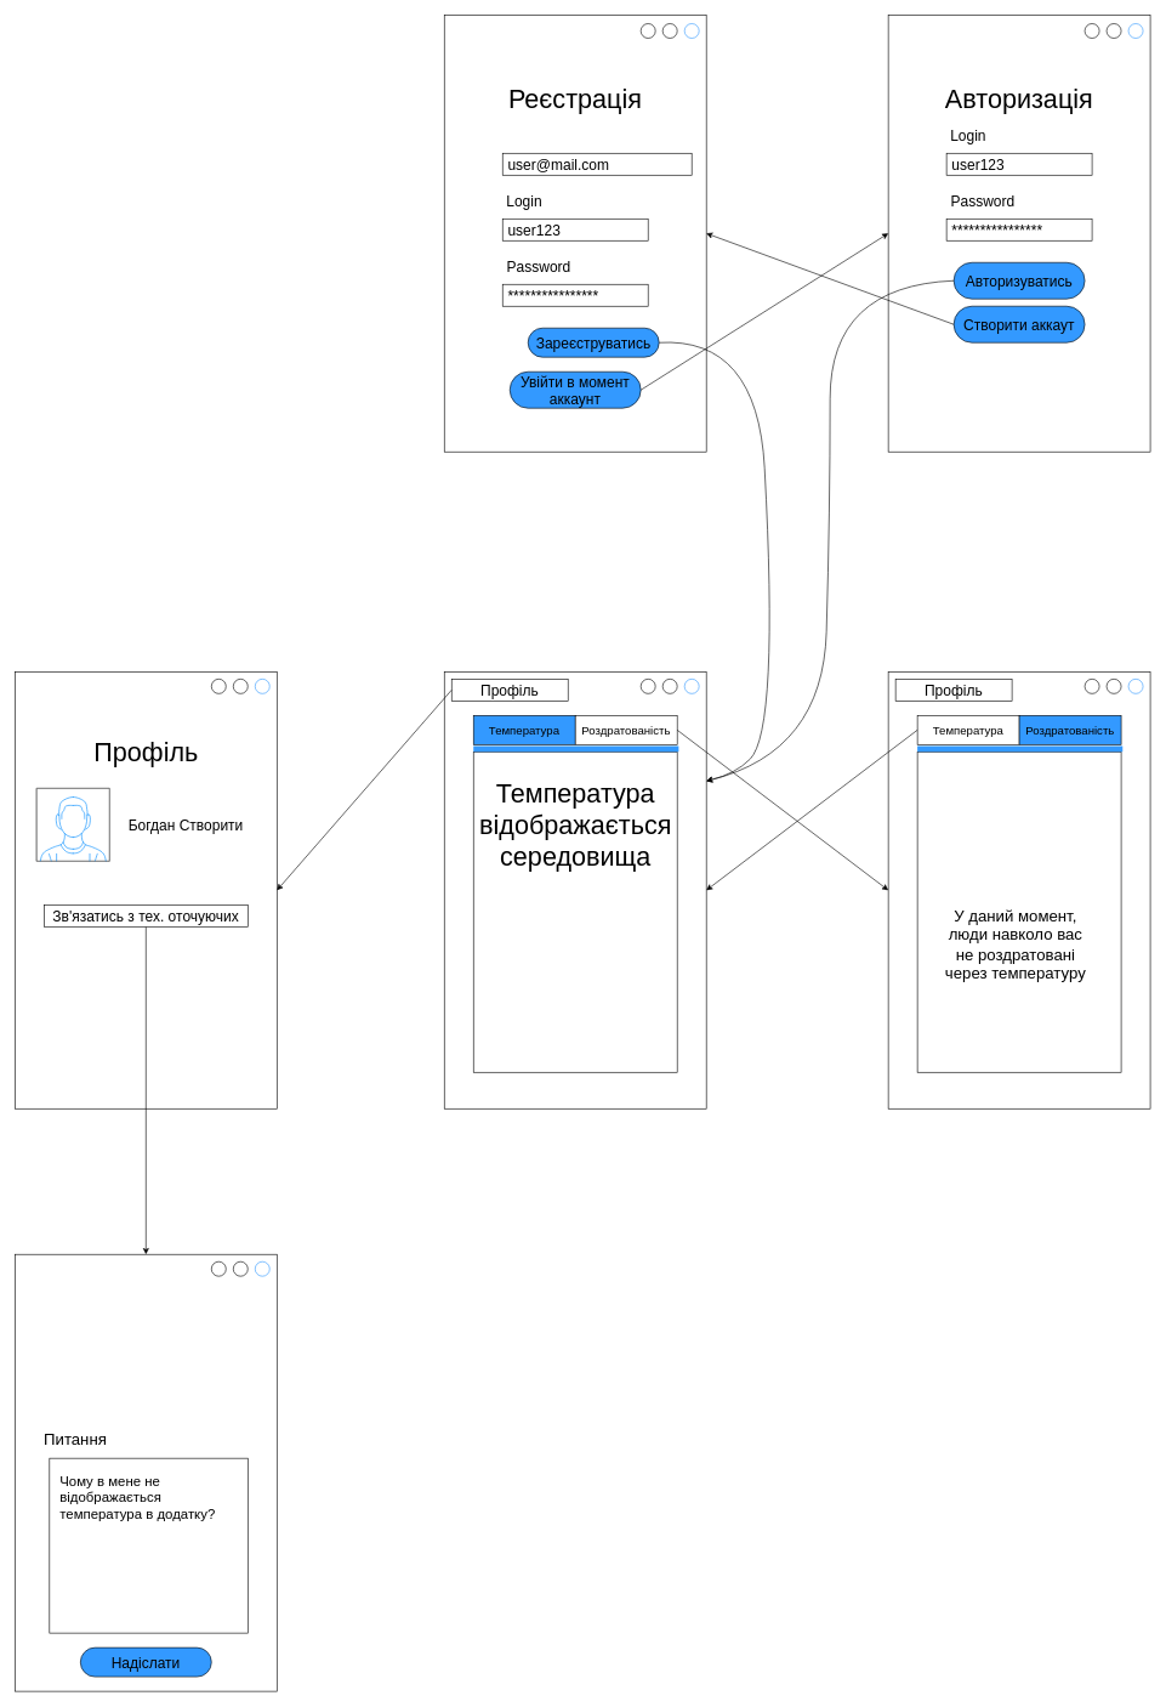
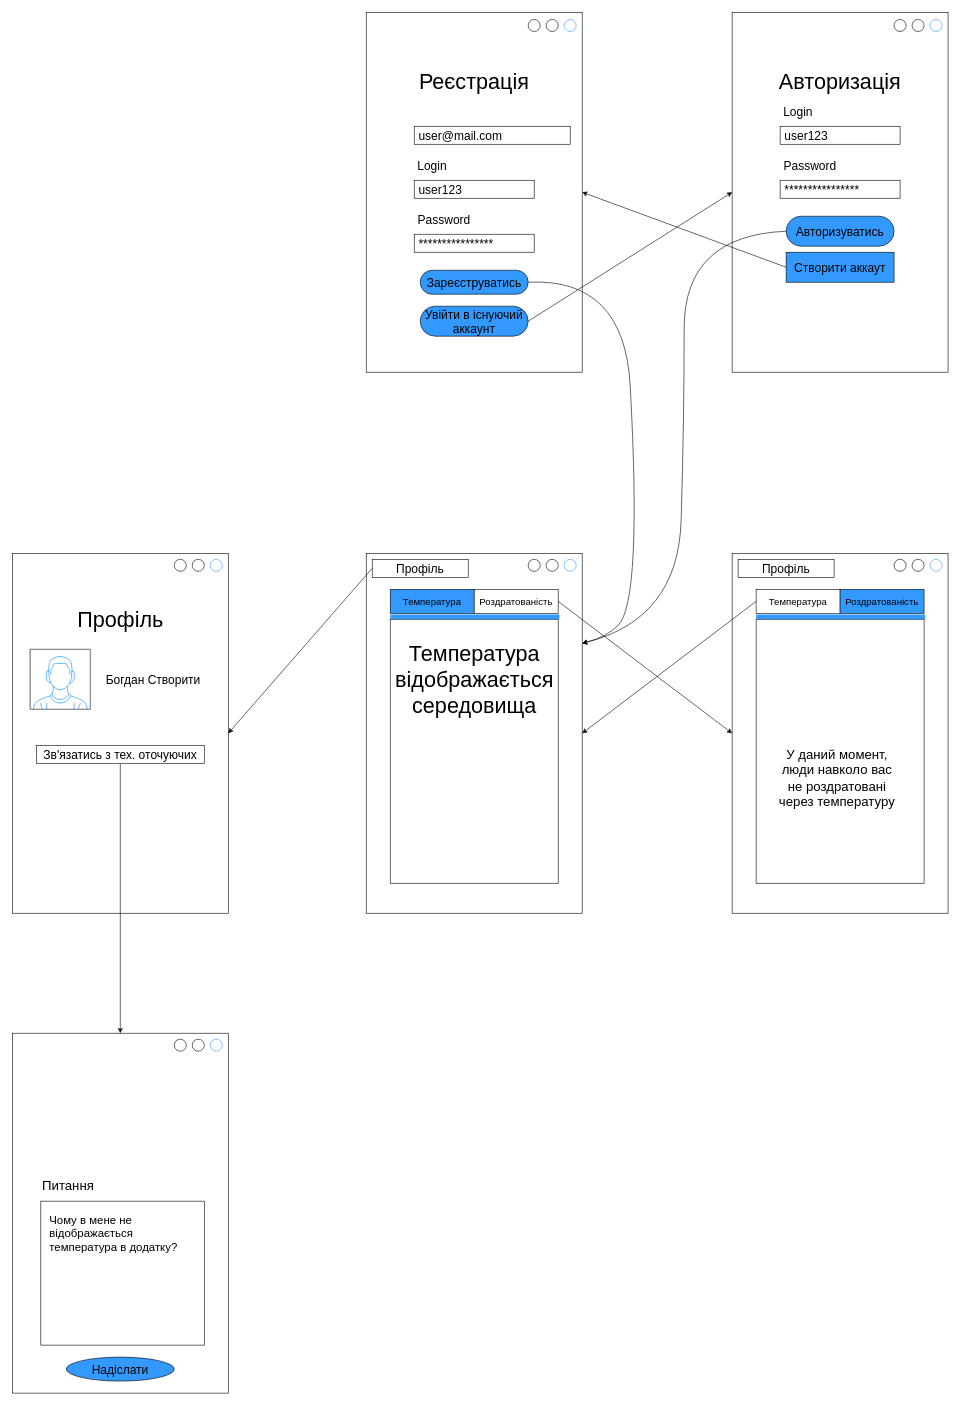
  <mxCell id="0" />
  <mxCell id="1" parent="0" />
  <mxCell id="2" value="" style="rounded=0;whiteSpace=wrap;html=1;" parent="1" vertex="1"><mxGeometry x="1220" y="20" width="360" height="600" as="geometry" /></mxCell>
  <mxCell id="3" value="" style="rounded=0;whiteSpace=wrap;html=1;" parent="1" vertex="1"><mxGeometry x="610" y="20" width="360" height="600" as="geometry" /></mxCell>
  <mxCell id="4" value="Реєстрація" style="text;html=1;strokeColor=none;fillColor=none;align=center;verticalAlign=middle;whiteSpace=wrap;rounded=0;fontSize=36;" parent="1" vertex="1"><mxGeometry x="675" y="110" width="230" height="50" as="geometry" /></mxCell>
  <mxCell id="5" value="&lt;span style=&quot;font-size: 20px;&quot;&gt;&amp;nbsp;user@mail.com&lt;/span&gt;" style="rounded=0;whiteSpace=wrap;html=1;align=left;" parent="1" vertex="1"><mxGeometry x="690" y="210" width="260" height="30" as="geometry" /></mxCell>
  <mxCell id="6" value="&lt;span style=&quot;font-size: 20px;&quot;&gt;&amp;nbsp;user123&lt;/span&gt;" style="rounded=0;whiteSpace=wrap;html=1;align=left;" parent="1" vertex="1"><mxGeometry x="690" y="300" width="200" height="30" as="geometry" /></mxCell>
  <mxCell id="7" value="Login" style="text;html=1;strokeColor=none;fillColor=none;align=center;verticalAlign=middle;whiteSpace=wrap;rounded=0;fontSize=20;" parent="1" vertex="1"><mxGeometry x="690" y="260" width="60" height="30" as="geometry" /></mxCell>
  <mxCell id="8" value="&lt;font style=&quot;font-size: 20px;&quot;&gt;&amp;nbsp;****************&lt;/font&gt;" style="rounded=0;whiteSpace=wrap;html=1;align=left;" parent="1" vertex="1"><mxGeometry x="690" y="390" width="200" height="30" as="geometry" /></mxCell>
  <mxCell id="9" value="Password" style="text;html=1;strokeColor=none;fillColor=none;align=center;verticalAlign=middle;whiteSpace=wrap;rounded=0;fontSize=20;" parent="1" vertex="1"><mxGeometry x="710" y="350" width="60" height="30" as="geometry" /></mxCell>
- <mxCell id="10" value="&lt;font style=&quot;font-size: 20px;&quot;&gt;Зареєструватись&lt;/font&gt;" style="rounded=1;whiteSpace=wrap;html=1;arcSize=50;fillColor=#3399FF;" parent="1" vertex="1"><mxGeometry x="725" y="450" width="180" height="40" as="geometry" /></mxCell>
- <mxCell id="11" value="&lt;font style=&quot;font-size: 20px;&quot;&gt;Увійти в момент аккаунт&lt;/font&gt;" style="rounded=1;whiteSpace=wrap;html=1;arcSize=50;fillColor=#3399FF;" parent="1" vertex="1"><mxGeometry x="700" y="510" width="180" height="50" as="geometry" /></mxCell>
+ <mxCell id="10" value="&lt;font style=&quot;font-size: 20px;&quot;&gt;Зареєструватись&lt;/font&gt;" style="rounded=1;whiteSpace=wrap;html=1;arcSize=50;fillColor=#3399FF;" parent="1" vertex="1"><mxGeometry x="700" y="450" width="180" height="40" as="geometry" /></mxCell>
+ <mxCell id="11" value="&lt;font style=&quot;font-size: 20px;&quot;&gt;Увійти в існуючий аккаунт&lt;/font&gt;" style="rounded=1;whiteSpace=wrap;html=1;arcSize=50;fillColor=#3399FF;" parent="1" vertex="1"><mxGeometry x="700" y="510" width="180" height="50" as="geometry" /></mxCell>
  <mxCell id="12" value="Авторизація" style="text;html=1;strokeColor=none;fillColor=none;align=center;verticalAlign=middle;whiteSpace=wrap;rounded=0;fontSize=36;" parent="1" vertex="1"><mxGeometry x="1285" y="110" width="230" height="50" as="geometry" /></mxCell>
  <mxCell id="13" value="&lt;span style=&quot;font-size: 20px;&quot;&gt;&amp;nbsp;user123&lt;/span&gt;" style="rounded=0;whiteSpace=wrap;html=1;align=left;" parent="1" vertex="1"><mxGeometry x="1300" y="210" width="200" height="30" as="geometry" /></mxCell>
  <mxCell id="14" value="Login" style="text;html=1;strokeColor=none;fillColor=none;align=center;verticalAlign=middle;whiteSpace=wrap;rounded=0;fontSize=20;" parent="1" vertex="1"><mxGeometry x="1300" y="170" width="60" height="30" as="geometry" /></mxCell>
  <mxCell id="15" value="&lt;font style=&quot;font-size: 20px;&quot;&gt;&amp;nbsp;****************&lt;/font&gt;" style="rounded=0;whiteSpace=wrap;html=1;align=left;" parent="1" vertex="1"><mxGeometry x="1300" y="300" width="200" height="30" as="geometry" /></mxCell>
  <mxCell id="16" value="Password" style="text;html=1;strokeColor=none;fillColor=none;align=center;verticalAlign=middle;whiteSpace=wrap;rounded=0;fontSize=20;" parent="1" vertex="1"><mxGeometry x="1320" y="260" width="60" height="30" as="geometry" /></mxCell>
  <mxCell id="17" value="&lt;font style=&quot;font-size: 20px;&quot;&gt;Авторизуватись&lt;/font&gt;" style="rounded=1;whiteSpace=wrap;html=1;arcSize=50;fillColor=#3399FF;" parent="1" vertex="1"><mxGeometry x="1310" y="360" width="180" height="50" as="geometry" /></mxCell>
- <mxCell id="18" value="&lt;font style=&quot;font-size: 20px;&quot;&gt;Створити аккаут&lt;/font&gt;" style="rounded=1;whiteSpace=wrap;html=1;arcSize=50;fillColor=#3399FF;" parent="1" vertex="1"><mxGeometry x="1310" y="420" width="180" height="50" as="geometry" /></mxCell>
+ <mxCell id="18" value="&lt;font style=&quot;font-size: 20px;&quot;&gt;Створити аккаут&lt;/font&gt;" style="whiteSpace=wrap;html=1;arcSize=50;fillColor=#3399FF;rounded=0;" parent="1" vertex="1"><mxGeometry x="1310" y="420" width="180" height="50" as="geometry" /></mxCell>
  <mxCell id="19" value="" style="endArrow=classic;html=1;rounded=0;exitX=0;exitY=0.5;exitDx=0;exitDy=0;entryX=1;entryY=0.5;entryDx=0;entryDy=0;" parent="1" source="18" target="3" edge="1"><mxGeometry width="50" height="50" relative="1" as="geometry"><mxPoint x="830" y="12" as="sourcePoint" /><mxPoint x="880" y="-38" as="targetPoint" /></mxGeometry></mxCell>
  <mxCell id="20" value="" style="endArrow=classic;html=1;rounded=0;exitX=1;exitY=0.5;exitDx=0;exitDy=0;entryX=0;entryY=0.5;entryDx=0;entryDy=0;" parent="1" source="11" target="2" edge="1"><mxGeometry width="50" height="50" relative="1" as="geometry"><mxPoint x="1320" y="455" as="sourcePoint" /><mxPoint x="980" y="480" as="targetPoint" /></mxGeometry></mxCell>
  <mxCell id="21" value="" style="rounded=0;whiteSpace=wrap;html=1;" parent="1" vertex="1"><mxGeometry x="610" y="922" width="360" height="600" as="geometry" /></mxCell>
  <mxCell id="22" value="" style="rounded=0;whiteSpace=wrap;html=1;" parent="1" vertex="1"><mxGeometry x="650" y="1032" width="280" height="440" as="geometry" /></mxCell>
  <mxCell id="23" value="Температура відображається середовища" style="text;html=1;strokeColor=none;fillColor=none;align=center;verticalAlign=middle;whiteSpace=wrap;rounded=0;fontSize=36;" parent="1" vertex="1"><mxGeometry x="657.5" y="1052" width="265" height="160" as="geometry" /></mxCell>
  <mxCell id="24" value="&lt;font style=&quot;font-size: 16px;&quot;&gt;Температура&lt;/font&gt;" style="rounded=0;whiteSpace=wrap;html=1;fillColor=#3399FF;" parent="1" vertex="1"><mxGeometry x="650" y="982" width="140" height="40" as="geometry" /></mxCell>
  <mxCell id="25" value="&lt;font style=&quot;font-size: 16px;&quot;&gt;Роздратованість&lt;/font&gt;" style="rounded=0;whiteSpace=wrap;html=1;" parent="1" vertex="1"><mxGeometry x="790" y="982" width="140" height="40" as="geometry" /></mxCell>
  <mxCell id="26" value="" style="endArrow=none;html=1;rounded=0;strokeWidth=8;strokeColor=#3399FF;" parent="1" edge="1"><mxGeometry width="50" height="50" relative="1" as="geometry"><mxPoint x="932" y="1028" as="sourcePoint" /><mxPoint x="650" y="1028" as="targetPoint" /></mxGeometry></mxCell>
  <mxCell id="27" value="" style="rounded=0;whiteSpace=wrap;html=1;" parent="1" vertex="1"><mxGeometry x="1220" y="922" width="360" height="600" as="geometry" /></mxCell>
  <mxCell id="28" value="" style="rounded=0;whiteSpace=wrap;html=1;" parent="1" vertex="1"><mxGeometry x="1260" y="1032" width="280" height="440" as="geometry" /></mxCell>
  <mxCell id="29" value="&lt;font style=&quot;font-size: 16px;&quot;&gt;Температура&lt;/font&gt;" style="rounded=0;whiteSpace=wrap;html=1;fillColor=#FFFFFF;" parent="1" vertex="1"><mxGeometry x="1260" y="982" width="140" height="40" as="geometry" /></mxCell>
  <mxCell id="30" value="&lt;font style=&quot;font-size: 16px;&quot;&gt;Роздратованість&lt;/font&gt;" style="rounded=0;whiteSpace=wrap;html=1;fillColor=#3399FF;" parent="1" vertex="1"><mxGeometry x="1400" y="982" width="140" height="40" as="geometry" /></mxCell>
  <mxCell id="31" value="" style="endArrow=none;html=1;rounded=0;strokeWidth=8;strokeColor=#3399FF;" parent="1" edge="1"><mxGeometry width="50" height="50" relative="1" as="geometry"><mxPoint x="1542" y="1028" as="sourcePoint" /><mxPoint x="1260" y="1028" as="targetPoint" /></mxGeometry></mxCell>
  <mxCell id="32" value="&lt;span style=&quot;font-size: 22px;&quot;&gt;У даний момент, люди навколо вас не роздратовані через температуру&lt;/span&gt;" style="text;html=1;strokeColor=none;fillColor=none;align=center;verticalAlign=middle;whiteSpace=wrap;rounded=0;" parent="1" vertex="1"><mxGeometry x="1295" y="1242" width="200" height="110" as="geometry" /></mxCell>
  <mxCell id="33" value="" style="curved=1;endArrow=classic;html=1;rounded=0;exitX=1;exitY=0.5;exitDx=0;exitDy=0;entryX=1;entryY=0.25;entryDx=0;entryDy=0;" parent="1" source="10" target="21" edge="1"><mxGeometry width="50" height="50" relative="1" as="geometry"><mxPoint x="1010" y="822" as="sourcePoint" /><mxPoint x="1060" y="772" as="targetPoint" /><Array as="points"><mxPoint x="1040" y="462" /><mxPoint x="1060" y="822" /><mxPoint x="1050" y="1022" /><mxPoint x="1010" y="1062" /></Array></mxGeometry></mxCell>
  <mxCell id="34" value="" style="curved=1;endArrow=classic;html=1;rounded=0;exitX=0;exitY=0.5;exitDx=0;exitDy=0;entryX=1;entryY=0.25;entryDx=0;entryDy=0;" parent="1" source="17" target="21" edge="1"><mxGeometry width="50" height="50" relative="1" as="geometry"><mxPoint x="1010" y="822" as="sourcePoint" /><mxPoint x="1060" y="772" as="targetPoint" /><Array as="points"><mxPoint x="1140" y="392" /><mxPoint x="1140" y="702" /><mxPoint x="1130" y="1032" /></Array></mxGeometry></mxCell>
  <mxCell id="35" value="" style="ellipse;whiteSpace=wrap;html=1;" parent="1" vertex="1"><mxGeometry x="880" y="32" width="20" height="20" as="geometry" /></mxCell>
  <mxCell id="36" value="" style="ellipse;whiteSpace=wrap;html=1;" parent="1" vertex="1"><mxGeometry x="910" y="32" width="20" height="20" as="geometry" /></mxCell>
  <mxCell id="37" value="" style="ellipse;whiteSpace=wrap;html=1;strokeColor=#3399FF;" parent="1" vertex="1"><mxGeometry x="940" y="32" width="20" height="20" as="geometry" /></mxCell>
  <mxCell id="38" value="" style="ellipse;whiteSpace=wrap;html=1;" parent="1" vertex="1"><mxGeometry x="1490" y="32" width="20" height="20" as="geometry" /></mxCell>
  <mxCell id="39" value="" style="ellipse;whiteSpace=wrap;html=1;" parent="1" vertex="1"><mxGeometry x="1520" y="32" width="20" height="20" as="geometry" /></mxCell>
  <mxCell id="40" value="" style="ellipse;whiteSpace=wrap;html=1;strokeColor=#3399FF;" parent="1" vertex="1"><mxGeometry x="1550" y="32" width="20" height="20" as="geometry" /></mxCell>
  <mxCell id="41" value="" style="ellipse;whiteSpace=wrap;html=1;" parent="1" vertex="1"><mxGeometry x="1490" y="932" width="20" height="20" as="geometry" /></mxCell>
  <mxCell id="42" value="" style="ellipse;whiteSpace=wrap;html=1;" parent="1" vertex="1"><mxGeometry x="1520" y="932" width="20" height="20" as="geometry" /></mxCell>
  <mxCell id="43" value="" style="ellipse;whiteSpace=wrap;html=1;strokeColor=#3399FF;" parent="1" vertex="1"><mxGeometry x="1550" y="932" width="20" height="20" as="geometry" /></mxCell>
  <mxCell id="44" value="" style="ellipse;whiteSpace=wrap;html=1;" parent="1" vertex="1"><mxGeometry x="880" y="932" width="20" height="20" as="geometry" /></mxCell>
  <mxCell id="45" value="" style="ellipse;whiteSpace=wrap;html=1;" parent="1" vertex="1"><mxGeometry x="910" y="932" width="20" height="20" as="geometry" /></mxCell>
  <mxCell id="46" value="" style="ellipse;whiteSpace=wrap;html=1;strokeColor=#3399FF;" parent="1" vertex="1"><mxGeometry x="940" y="932" width="20" height="20" as="geometry" /></mxCell>
  <mxCell id="47" value="" style="rounded=0;whiteSpace=wrap;html=1;" parent="1" vertex="1"><mxGeometry x="20" y="922" width="360" height="600" as="geometry" /></mxCell>
  <mxCell id="48" value="" style="ellipse;whiteSpace=wrap;html=1;" parent="1" vertex="1"><mxGeometry x="290" y="932" width="20" height="20" as="geometry" /></mxCell>
  <mxCell id="49" value="" style="ellipse;whiteSpace=wrap;html=1;" parent="1" vertex="1"><mxGeometry x="320" y="932" width="20" height="20" as="geometry" /></mxCell>
  <mxCell id="50" value="" style="ellipse;whiteSpace=wrap;html=1;strokeColor=#3399FF;" parent="1" vertex="1"><mxGeometry x="350" y="932" width="20" height="20" as="geometry" /></mxCell>
  <mxCell id="51" value="&lt;font style=&quot;font-size: 20px;&quot;&gt;Профіль&lt;/font&gt;" style="rounded=0;whiteSpace=wrap;html=1;" parent="1" vertex="1"><mxGeometry x="620" y="932" width="160" height="30" as="geometry" /></mxCell>
  <mxCell id="52" value="" style="endArrow=classic;html=1;rounded=0;entryX=1;entryY=0.5;entryDx=0;entryDy=0;exitX=0;exitY=0.5;exitDx=0;exitDy=0;" parent="1" source="51" target="47" edge="1"><mxGeometry width="50" height="50" relative="1" as="geometry"><mxPoint x="880" y="1252" as="sourcePoint" /><mxPoint x="930" y="1202" as="targetPoint" /></mxGeometry></mxCell>
  <mxCell id="53" value="&lt;font style=&quot;font-size: 20px;&quot;&gt;Профіль&lt;/font&gt;" style="rounded=0;whiteSpace=wrap;html=1;" parent="1" vertex="1"><mxGeometry x="1230" y="932" width="160" height="30" as="geometry" /></mxCell>
  <mxCell id="54" value="Профіль" style="text;html=1;strokeColor=none;fillColor=none;align=center;verticalAlign=middle;whiteSpace=wrap;rounded=0;fontSize=36;" parent="1" vertex="1"><mxGeometry x="67.5" y="1002" width="265" height="60" as="geometry" /></mxCell>
  <mxCell id="55" value="Богдан Створити" style="text;html=1;strokeColor=none;fillColor=none;align=center;verticalAlign=middle;whiteSpace=wrap;rounded=0;fontSize=20;" parent="1" vertex="1"><mxGeometry x="150" y="1117" width="210" height="30" as="geometry" /></mxCell>
  <mxCell id="56" style="edgeStyle=orthogonalEdgeStyle;rounded=0;orthogonalLoop=1;jettySize=auto;html=1;exitX=0.5;exitY=1;exitDx=0;exitDy=0;entryX=0.5;entryY=0;entryDx=0;entryDy=0;" parent="1" source="57" target="58" edge="1"><mxGeometry relative="1" as="geometry" /></mxCell>
  <mxCell id="57" value="&lt;font style=&quot;font-size: 20px;&quot;&gt;Зв'язатись з тех. оточуючих&lt;/font&gt;" style="rounded=0;whiteSpace=wrap;html=1;align=center;" parent="1" vertex="1"><mxGeometry x="60" y="1242" width="280" height="30" as="geometry" /></mxCell>
  <mxCell id="58" value="" style="rounded=0;whiteSpace=wrap;html=1;" parent="1" vertex="1"><mxGeometry x="20" y="1722" width="360" height="600" as="geometry" /></mxCell>
  <mxCell id="59" value="" style="ellipse;whiteSpace=wrap;html=1;" parent="1" vertex="1"><mxGeometry x="290" y="1732" width="20" height="20" as="geometry" /></mxCell>
  <mxCell id="60" value="" style="ellipse;whiteSpace=wrap;html=1;" parent="1" vertex="1"><mxGeometry x="320" y="1732" width="20" height="20" as="geometry" /></mxCell>
  <mxCell id="61" value="" style="ellipse;whiteSpace=wrap;html=1;strokeColor=#3399FF;" parent="1" vertex="1"><mxGeometry x="350" y="1732" width="20" height="20" as="geometry" /></mxCell>
  <mxCell id="62" value="" style="rounded=0;whiteSpace=wrap;html=1;align=left;" parent="1" vertex="1"><mxGeometry x="67.5" y="2002" width="272.5" height="240" as="geometry" /></mxCell>
- <mxCell id="63" value="&lt;div style=&quot;&quot;&gt;&lt;span style=&quot;font-size: 22px; background-color: initial;&quot;&gt;Питання&lt;/span&gt;&lt;/div&gt;" style="text;html=1;strokeColor=none;fillColor=none;align=left;verticalAlign=middle;whiteSpace=wrap;rounded=0;" parent="1" vertex="1"><mxGeometry x="57.5" y="1962" width="200" height="30" as="geometry" /></mxCell>
+ <mxCell id="63" value="&lt;div style=&quot;&quot;&gt;&lt;span style=&quot;font-size: 22px; background-color: initial;&quot;&gt;Питання&lt;/span&gt;&lt;/div&gt;" style="text;html=1;strokeColor=none;fillColor=none;align=left;verticalAlign=middle;whiteSpace=wrap;rounded=0;" parent="1" vertex="1"><mxGeometry x="67.5" y="1962" width="200" height="30" as="geometry" /></mxCell>
  <mxCell id="64" value="&lt;div style=&quot;&quot;&gt;&lt;span style=&quot;background-color: initial;&quot;&gt;&lt;font style=&quot;font-size: 19px;&quot;&gt;Чому в мене не відображається температура в додатку?&lt;/font&gt;&lt;/span&gt;&lt;/div&gt;" style="text;html=1;strokeColor=none;fillColor=none;align=left;verticalAlign=middle;whiteSpace=wrap;rounded=0;" parent="1" vertex="1"><mxGeometry x="80" y="2012" width="240" height="90" as="geometry" /></mxCell>
- <mxCell id="65" value="&lt;font style=&quot;font-size: 20px;&quot;&gt;Надіслати&lt;/font&gt;" style="rounded=1;whiteSpace=wrap;html=1;arcSize=50;fillColor=#3399FF;" parent="1" vertex="1"><mxGeometry x="110" y="2262" width="180" height="40" as="geometry" /></mxCell>
+ <mxCell id="65" value="&lt;font style=&quot;font-size: 20px;&quot;&gt;Надіслати&lt;/font&gt;" style="ellipse;whiteSpace=wrap;html=1;arcSize=50;fillColor=#3399FF;" parent="1" vertex="1"><mxGeometry x="110" y="2262" width="180" height="40" as="geometry" /></mxCell>
  <mxCell id="66" value="" style="verticalLabelPosition=bottom;shadow=0;dashed=0;align=center;html=1;verticalAlign=top;strokeWidth=1;shape=mxgraph.mockup.containers.userMale;strokeColor=#666666;strokeColor2=#008cff;" parent="1" vertex="1"><mxGeometry x="50" y="1082" width="100" height="100" as="geometry" /></mxCell>
  <mxCell id="67" value="" style="endArrow=classic;html=1;rounded=0;exitX=0;exitY=0.5;exitDx=0;exitDy=0;entryX=1;entryY=0.5;entryDx=0;entryDy=0;" edge="1" parent="1" source="29" target="21"><mxGeometry width="50" height="50" relative="1" as="geometry"><mxPoint x="560" y="1102" as="sourcePoint" /><mxPoint x="610" y="1052" as="targetPoint" /></mxGeometry></mxCell>
  <mxCell id="68" value="" style="endArrow=classic;html=1;rounded=0;exitX=1;exitY=0.5;exitDx=0;exitDy=0;entryX=0;entryY=0.5;entryDx=0;entryDy=0;" edge="1" parent="1" source="25" target="27"><mxGeometry width="50" height="50" relative="1" as="geometry"><mxPoint x="560" y="1102" as="sourcePoint" /><mxPoint x="610" y="1052" as="targetPoint" /></mxGeometry></mxCell>
